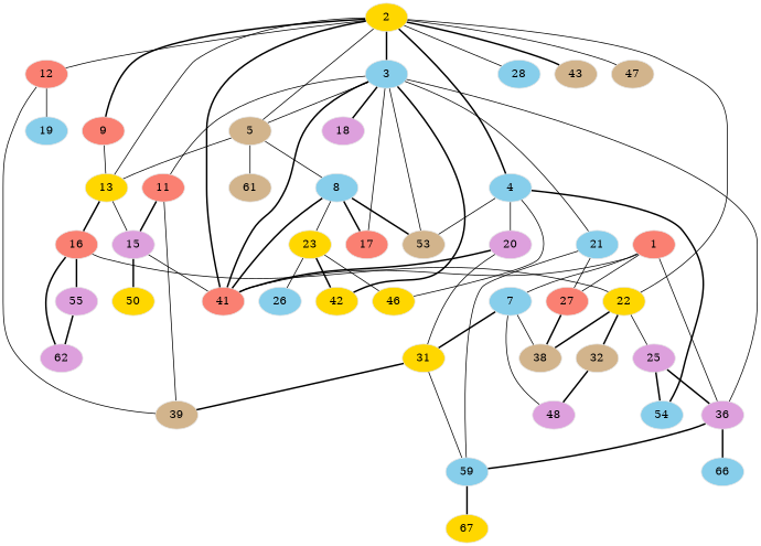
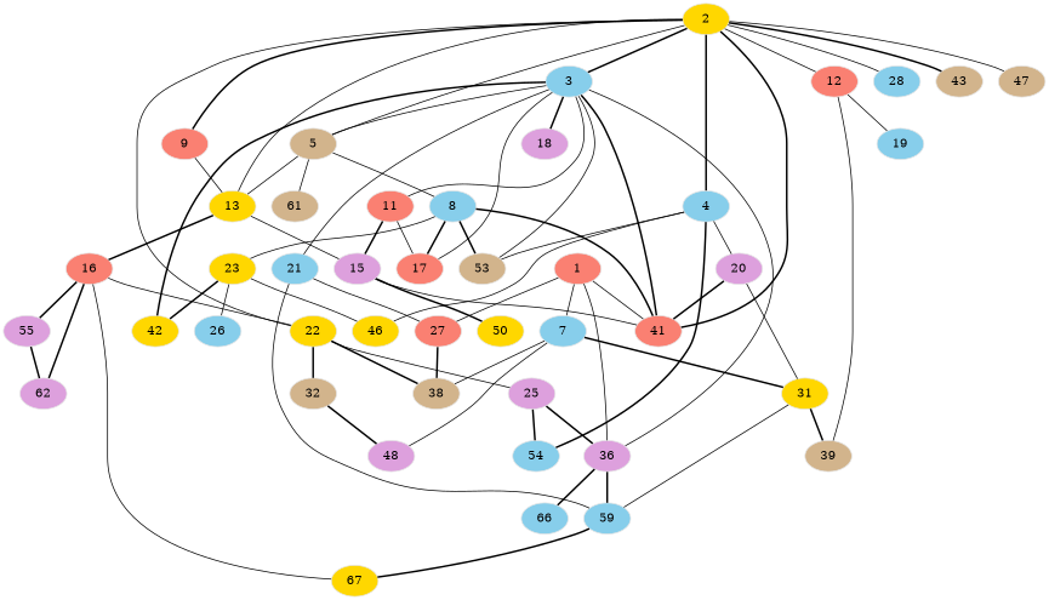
  graph {
    node [color=gray90 fillcolor=skyblue style=filled]
    edge [style=solid]
    2 [fillcolor=gold super="+30"]
    41 [fillcolor=salmon super="+44"]
    3 [super="+6"]
    4 [super="+49"]
    9 [fillcolor=salmon]
    12 [fillcolor=salmon super="+29"]
    13 [fillcolor=gold super="+14"]
    22 [fillcolor=gold]
    28
    43 [fillcolor=tan]
    47 [fillcolor=tan]
    1 [fillcolor=salmon]
    7 [super="+64"]
    27 [fillcolor=salmon super="+60"]
    36 [fillcolor=plum super="+57"]
    31 [fillcolor=gold super="+33"]
    38 [fillcolor=tan super="+69"]
    48 [fillcolor=plum super="+51"]
    59 [super="+68"]
    66
    5 [fillcolor=tan super="+63"]
    11 [fillcolor=salmon super="+65"]
    17 [fillcolor=salmon super="+56"]
    18 [fillcolor=plum]
    21 [super="+34"]
    42 [fillcolor=gold]
    53 [fillcolor=tan super="+58"]
    20 [fillcolor=plum super="+24"]
    46 [fillcolor=gold]
    54
    39 [fillcolor=tan super="+52"]
    19
    15 [fillcolor=plum super="+35"]
    16 [fillcolor=salmon super="+70"]
    25 [fillcolor=plum super="+45"]
    32 [fillcolor=tan super="+40"]
    8 [super="+10"]
    61 [fillcolor=tan]
    23 [fillcolor=gold super="+37"]
    26
    50 [fillcolor=gold]
    55 [fillcolor=plum]
    62 [fillcolor=plum]
    67 [fillcolor=gold]
    2 -- 41 [style=bold]
    2 -- 3 [style=bold]
    2 -- 4 [style=bold]
    2 -- 9 [style=bold]
    2 -- 12
    2 -- 13
    2 -- 22
    2 -- 28
    2 -- 43 [style=bold]
    2 -- 47
    3 -- 41 [style=bold]
    3 -- 36
    3 -- 5
    3 -- 11
    3 -- 17
    3 -- 18 [style=bold]
    3 -- 21
    3 -- 42 [style=bold]
    3 -- 53
    4 -- 53
    4 -- 20
    4 -- 46
    4 -- 54 [style=bold]
    9 -- 13
    12 -- 39
    12 -- 19
    13 -- 15
    13 -- 16 [style=bold]
    22 -- 38 [style=bold]
    22 -- 25
    22 -- 32 [style=bold]
    1 -- 41
    1 -- 7
    1 -- 27
    1 -- 36
    7 -- 31 [style=bold]
    7 -- 38
    7 -- 48
    27 -- 38 [style=bold]
    36 -- 59 [style=bold]
    36 -- 66 [style=bold]
    31 -- 59
    31 -- 39 [style=bold]
    59 -- 67 [style=bold]
    5 -- 2
    5 -- 13
    5 -- 8
    5 -- 61
-   11 -- 39
+   11 -- 17
    11 -- 15 [style=bold]
    21 -- 27
    21 -- 59
    20 -- 41 [style=bold]
    20 -- 31
    15 -- 41
    15 -- 50 [style=bold]
    16 -- 22
    16 -- 55 [style=bold]
    16 -- 62 [style=bold]
+   16 -- 67
    25 -- 36 [style=bold]
    25 -- 54 [style=bold]
    32 -- 48 [style=bold]
    8 -- 41 [style=bold]
    8 -- 17 [style=bold]
    8 -- 53 [style=bold]
    8 -- 23 [weight=2]
    23 -- 42 [style=bold]
    23 -- 46
    23 -- 26
    55 -- 62 [style=bold]
  }
